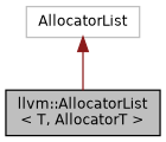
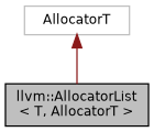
  digraph {
    node [fontname=Helvetica fontsize=10 shape=record]
    n1 [color=black fillcolor=grey75 fontcolor=black height=0.2 label="llvm::AllocatorList\l\< T, AllocatorT \>" style=filled width=0.4]
-   n2 [color=grey75 height=0.2 label=AllocatorList width=0.4]
+   n2 [color=grey75 height=0.2 label=AllocatorT width=0.4]
    n2 -> n1 [color=firebrick4 dir=back fontname=Helvetica fontsize=10 labelfontname=Helvetica labelfontsize=10 style=solid]
  }
